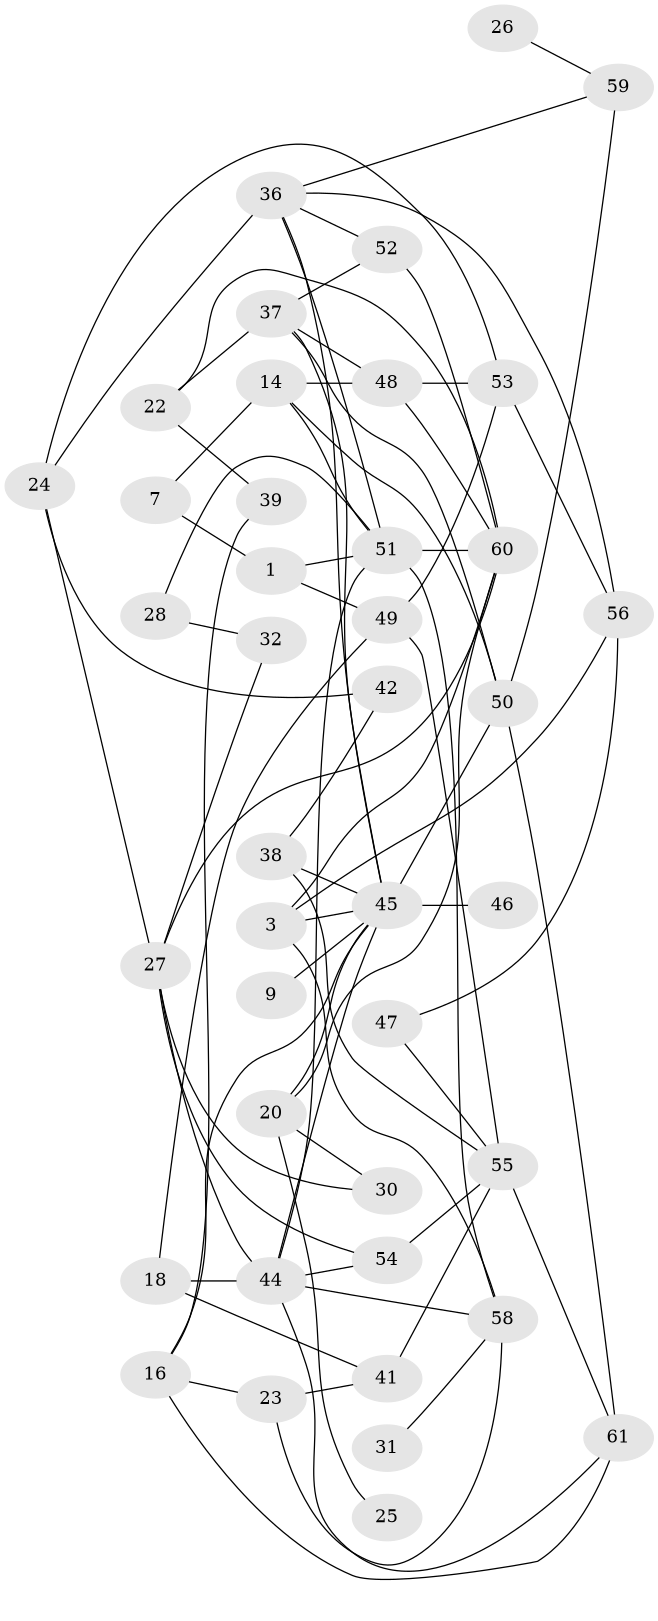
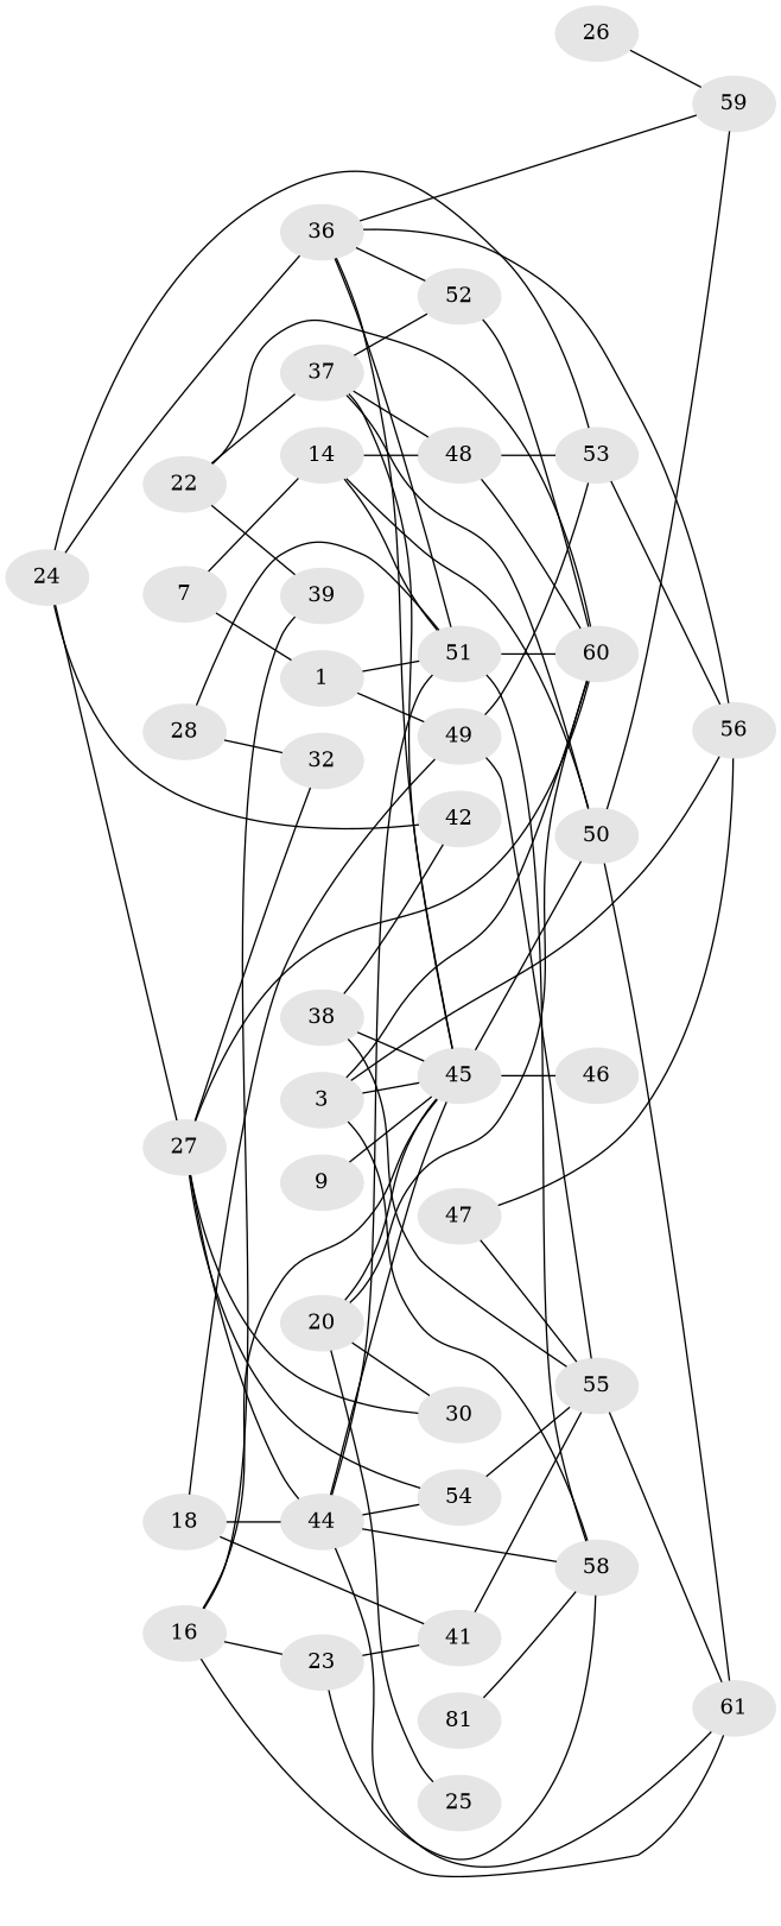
  graph {
    fontname="DejaVu Serif"
    rankdir=LR
    node [color=gray90 fontname="DejaVu Serif" style=filled]
    edge [fontname="DejaVu Serif"]
    49 [super="+35"]
    53
    55 [super="+5"]
    1
    51 [super="+10"]
    58 [super="+15"]
    60 [super="+40"]
    45 [super="+33+43"]
    50 [super="+2"]
    46
    3
    56
    7
    14
    48 [super="+19"]
    23
    41 [super="+6"]
    9
    61
    59
    16
    39
    18
    44 [super="+11"]
    54 [super="+12"]
    20
    25
    30
    22 [super="+17"]
    37 [super="+29"]
    52
    27 [super="+21"]
    32
    24
    36 [super="+13"]
    42
    26
    28
-   31
+   31 [label=81]
    38
    47
    49 -- 53
    49 -- 55 [weight=2]
    53 -- 56
    55 -- 61
    1 -- 49
    1 -- 51
    51 -- 58
    51 -- 60 [weight=2]
    45 -- 50 [weight=2]
    45 -- 46
    50 -- 61
    50 -- 59
    3 -- 58
    3 -- 60
    3 -- 45
    3 -- 56
    7 -- 1
    7 -- 14
    14 -- 51
    14 -- 50
    14 -- 48
    48 -- 53 [weight=2]
    48 -- 60
    23 -- 58
    23 -- 41 [weight=2]
    41 -- 55 [weight=2]
    9 -- 45
    16 -- 45
    16 -- 23
    16 -- 61
    16 -- 39
    18 -- 49
    18 -- 41
    18 -- 44
    44 -- 51 [weight=2]
    44 -- 58
    44 -- 45 [weight=4]
    44 -- 61
    44 -- 54 [weight=2]
    54 -- 55
    20 -- 60
    20 -- 45
    20 -- 25
    20 -- 30
    22 -- 60
    22 -- 39 [weight=2]
    22 -- 37
    37 -- 45
    37 -- 50
    37 -- 48
    37 -- 52
    52 -- 60
    27 -- 60 [weight=2]
    27 -- 44
    27 -- 54 [weight=2]
    27 -- 30
    27 -- 32
    24 -- 53
    24 -- 27
    24 -- 36
    24 -- 42
    36 -- 51 [weight=2]
    36 -- 45
    36 -- 56
    36 -- 59
    36 -- 52
    26 -- 59
    28 -- 51
    28 -- 32
    31 -- 58
    38 -- 55
    38 -- 45
    38 -- 42
    47 -- 55
    47 -- 56
  }
